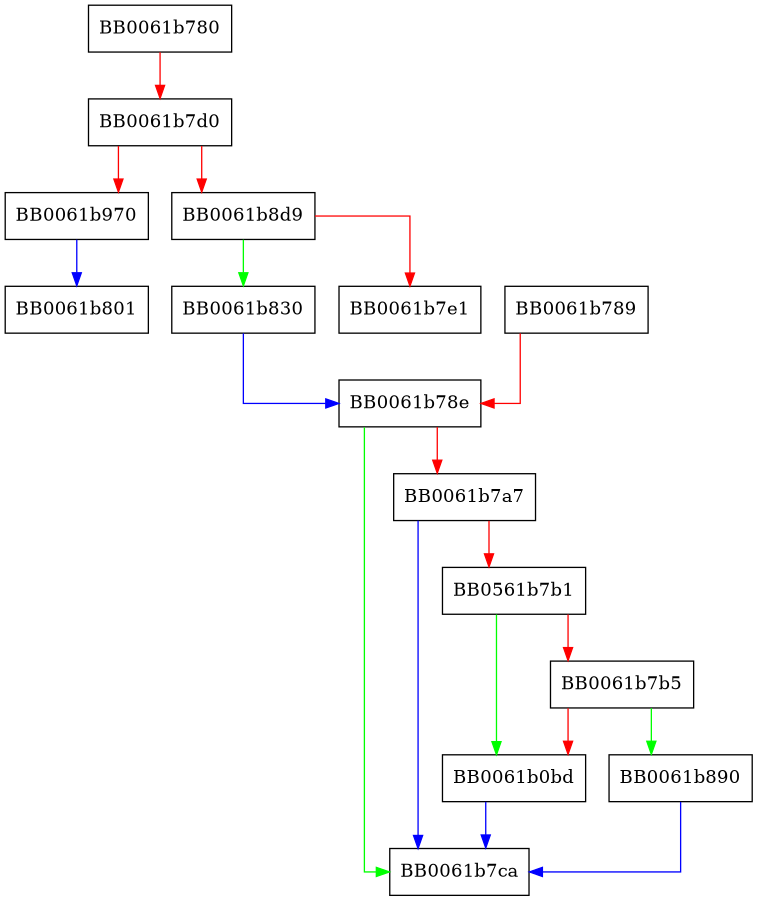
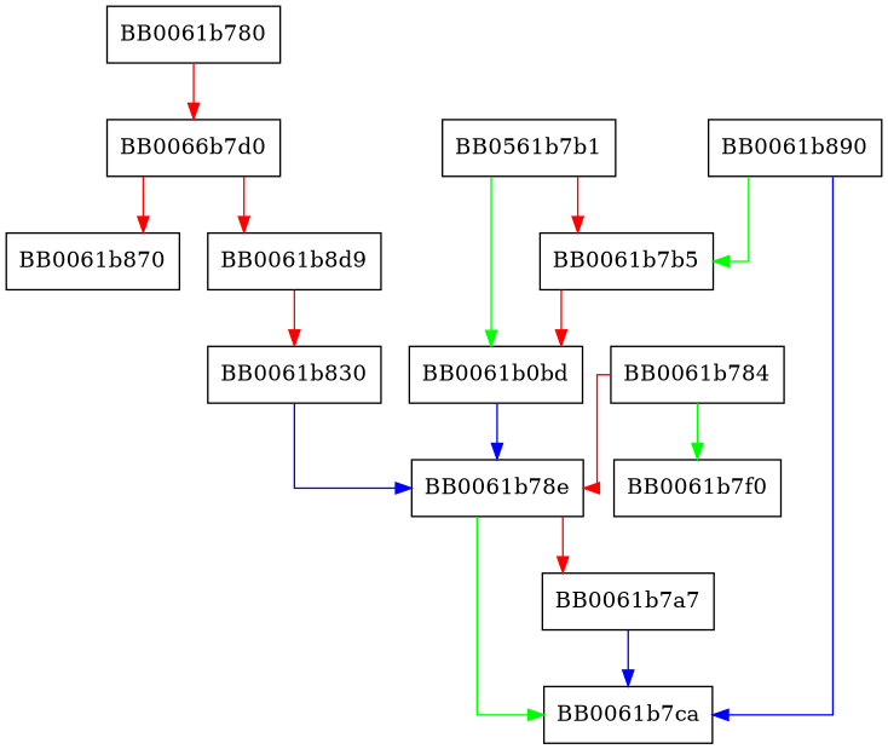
  digraph {
    splines=ortho
    node [shape=box]
    edge [color=red]
    BB0061b780
-   BB0061b7d0
-   BB0061b870 [label=BB0061b970]
+   BB0061b7d0 [label=BB0066b7d0]
+   BB0061b870
    n4 [label=BB0061b8d9]
-   BB0061b789
+   BB0061b789 [label=BB0061b784]
+   BB0061b7f0
    BB0061b78e
-   BB0061b801
    BB0061b830
-   BB0061b7e1
    BB0061b7ca
    BB0061b7a7
    n13 [label=BB0561b7b1]
    n14 [label=BB0061b0bd]
    BB0061b7b5
    BB0061b890
    BB0061b780 -> BB0061b7d0
    BB0061b7d0 -> BB0061b870
    BB0061b7d0 -> n4
-   BB0061b870 -> BB0061b801 [color=blue]
-   n4 -> BB0061b830 [color=green]
-   n4 -> BB0061b7e1
+   n4 -> BB0061b830
+   BB0061b789 -> BB0061b7f0 [color=green]
    BB0061b789 -> BB0061b78e
    BB0061b78e -> BB0061b7ca [color=green]
    BB0061b78e -> BB0061b7a7
    BB0061b830 -> BB0061b78e [color=blue]
    BB0061b7a7 -> BB0061b7ca [color=blue]
-   BB0061b7a7 -> n13
    n13 -> n14 [color=green]
    n13 -> BB0061b7b5
-   n14 -> BB0061b7ca [color=blue]
+   n14 -> BB0061b78e [color=blue]
    BB0061b7b5 -> n14
-   BB0061b7b5 -> BB0061b890 [color=green]
+   BB0061b890 -> BB0061b7b5 [color=green]
    BB0061b890 -> BB0061b7ca [color=blue]
  }
